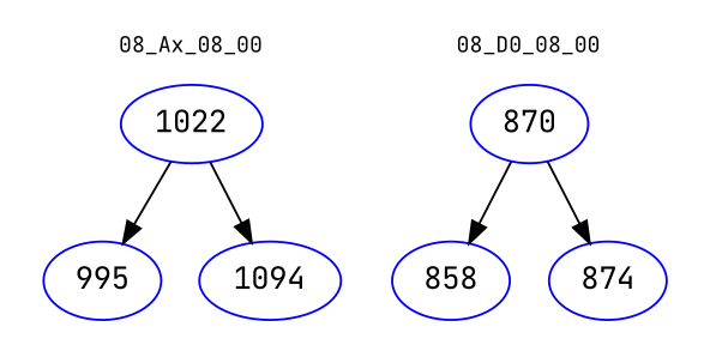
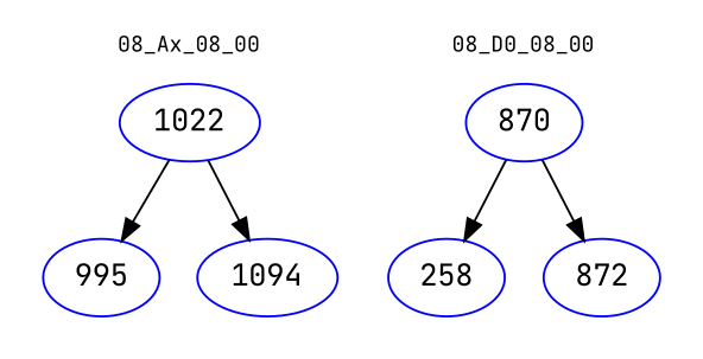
  digraph {
    fontname="JetBrains Mono"
    node [color=blue fontname="JetBrains Mono"]
    edge [color=black fontname="JetBrains Mono"]
    n1 [label=1022]
    n2 [label=995]
    n3 [label=1094]
    n4 [label=870]
-   n5 [label=858]
-   n6 [label=874]
+   n5 [label=258]
+   n6 [label=872]
    subgraph cluster_1 {
      color=white
      fontsize=10
      label="08_Ax_08_00"
      n1
      n2
      n3
    }
    subgraph cluster_2 {
      color=white
      fontsize=10
      label="08_D0_08_00"
      n4
      n5
      n6
    }
    n1 -> n2
    n1 -> n3
    n4 -> n5
    n4 -> n6
  }
